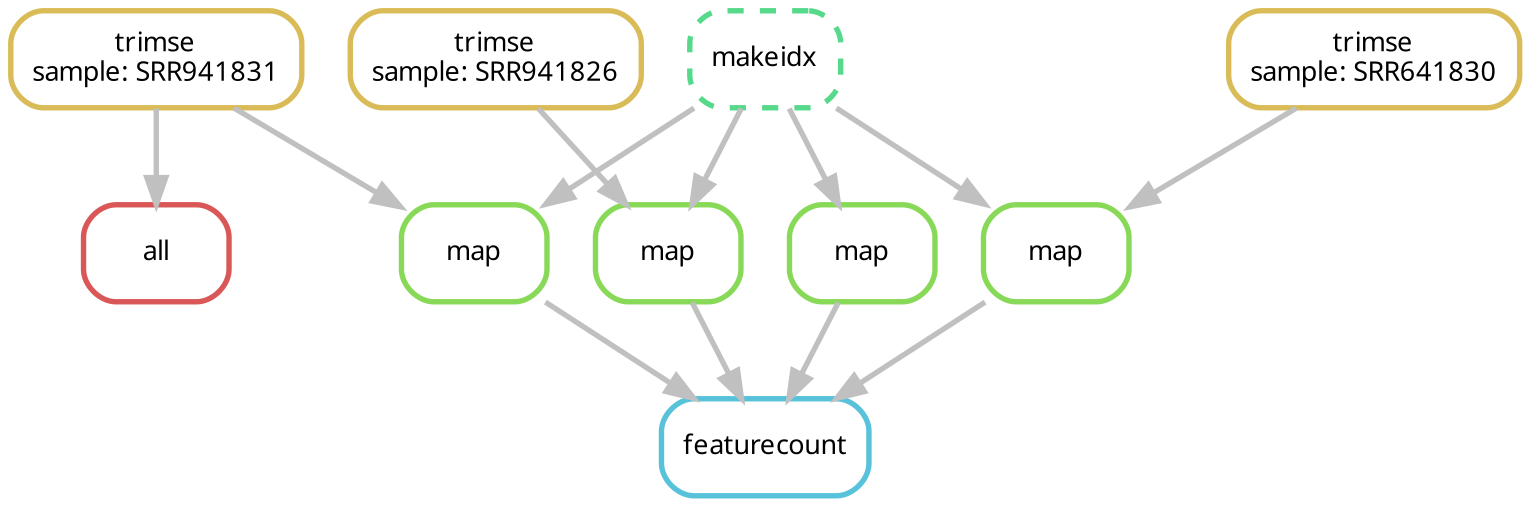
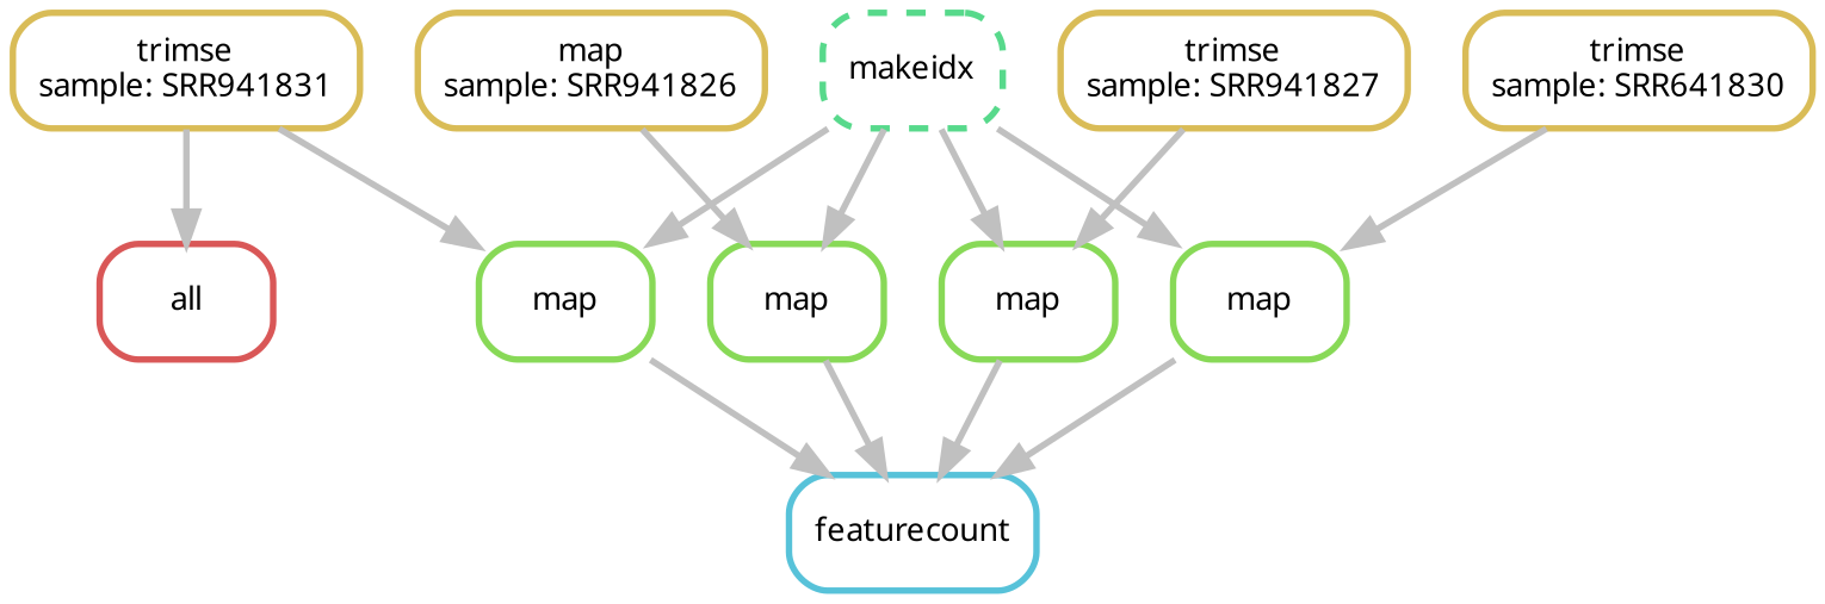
  digraph {
    bgcolor=white
    node [color="0.27 0.6 0.85" fontname=sans fontsize=10 penwidth=2 shape=box style=rounded]
    edge [color=grey penwidth=2]
    n1 [color="0.00 0.6 0.85" label=all]
    n2 [color="0.53 0.6 0.85" label=featurecount]
    n3 [label=map]
-   n4 [color="0.13 0.6 0.85" label="trimse\nsample: SRR941826"]
+   n4 [color="0.13 0.6 0.85" label="map\nsample: SRR941826"]
    n5 [color="0.40 0.6 0.85" label=makeidx style="rounded,dashed"]
    n6 [label=map]
    n7 [label=map]
    n8 [label=map]
    n9 [color="0.13 0.6 0.85" label="trimse\nsample: SRR941831"]
+   n10 [color="0.13 0.6 0.85" label="trimse\nsample: SRR941827"]
    n11 [color="0.13 0.6 0.85" label="trimse\nsample: SRR641830"]
    n3 -> n2
    n4 -> n3
    n5 -> n3
    n5 -> n6
    n5 -> n7
    n5 -> n8
    n6 -> n2
    n7 -> n2
    n8 -> n2
    n9 -> n1
    n9 -> n6
+   n10 -> n7
    n11 -> n8
  }
